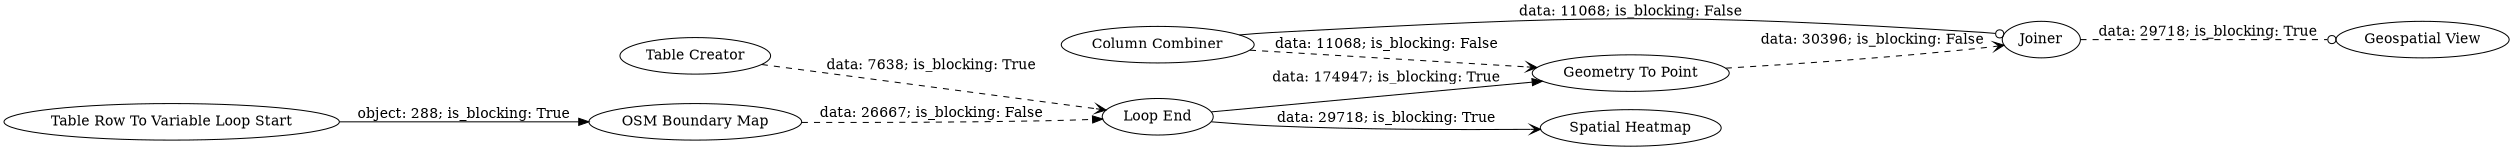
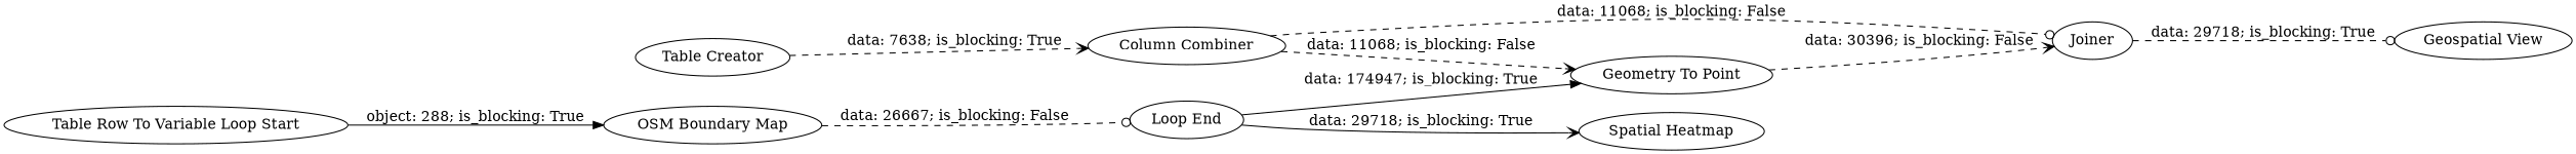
  digraph {
    rankdir=LR
    edge [arrowhead=vee style=dashed]
    n1 [label="Spatial Heatmap"]
    n2 [label="Geospatial View"]
    n3 [label="Loop End"]
    n4 [label="Geometry To Point"]
    n5 [label=Joiner]
    n6 [label="Column Combiner"]
    n7 [label="Table Row To Variable Loop Start"]
    n8 [label="OSM Boundary Map"]
    n9 [label="Table Creator"]
    n3 -> n1 [label="data: 29718; is_blocking: True" style=solid]
    n3 -> n4 [arrowhead=normal label="data: 174947; is_blocking: True" style=solid]
    n4 -> n5 [label="data: 30396; is_blocking: False"]
    n5 -> n2 [arrowhead=odot label="data: 29718; is_blocking: True"]
    n6 -> n4 [label="data: 11068; is_blocking: False"]
-   n6 -> n5 [arrowhead=odot label="data: 11068; is_blocking: False" style=solid]
+   n6 -> n5 [arrowhead=odot label="data: 11068; is_blocking: False"]
    n7 -> n8 [arrowhead=normal label="object: 288; is_blocking: True" style=solid]
-   n8 -> n3 [arrowhead=normal label="data: 26667; is_blocking: False"]
-   n9 -> n3 [label="data: 7638; is_blocking: True"]
+   n8 -> n3 [arrowhead=odot label="data: 26667; is_blocking: False"]
+   n9 -> n6 [label="data: 7638; is_blocking: True"]
  }
